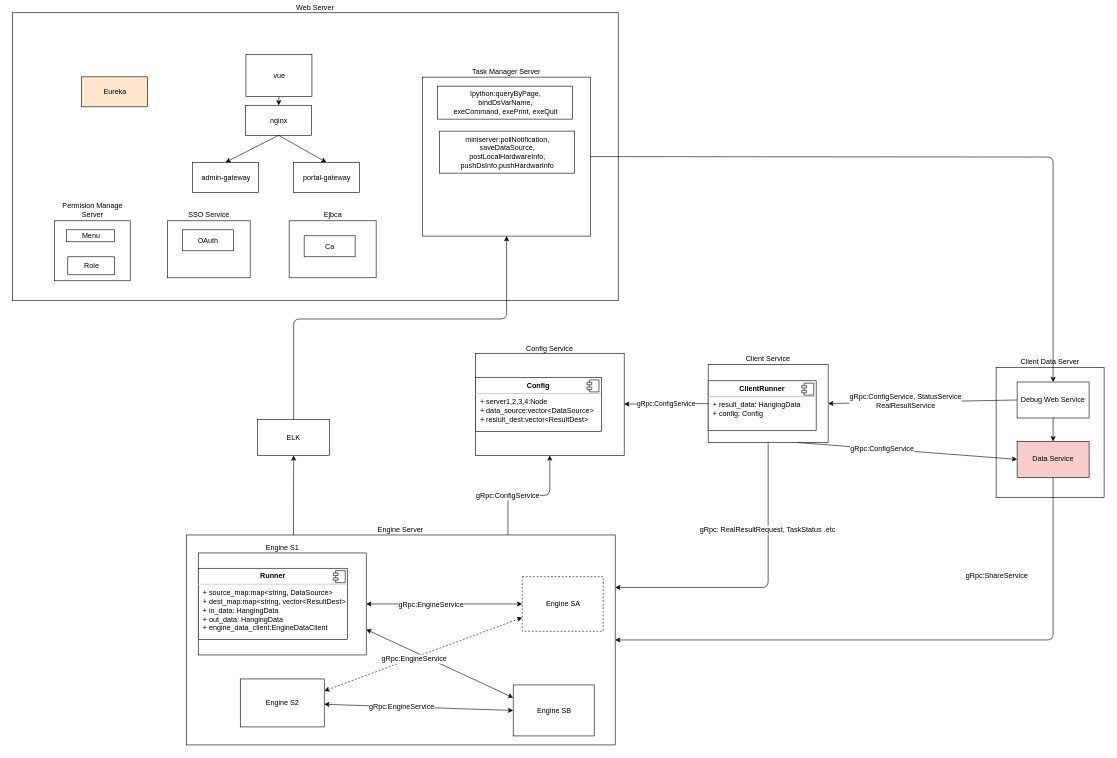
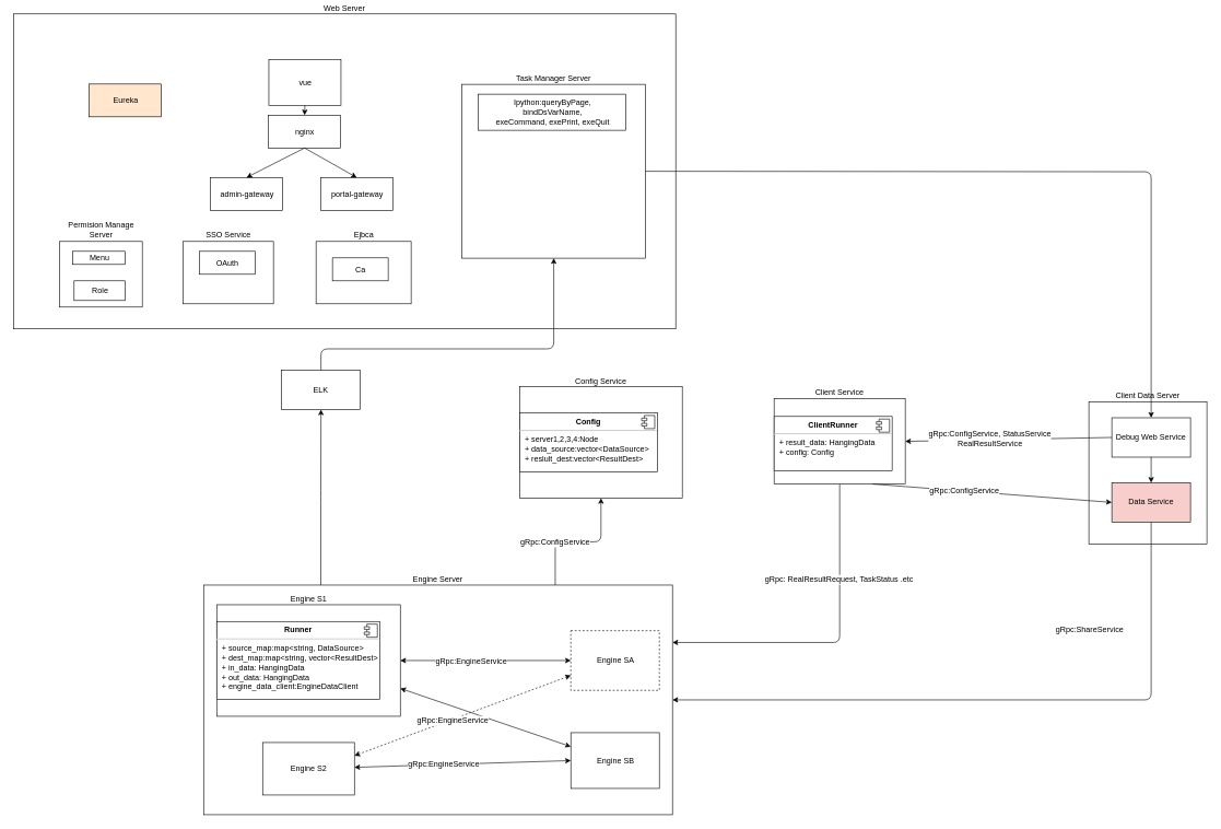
  <mxCell id="0" />
  <mxCell id="1" parent="0" />
  <mxCell id="2" value="Web Server" style="whiteSpace=wrap;html=1;align=center;treeFolding=1;container=1;recursiveResize=0;labelPosition=center;verticalLabelPosition=top;verticalAlign=bottom;" parent="1" vertex="1"><mxGeometry x="20" y="20.5" width="1010" height="480" as="geometry" /></mxCell>
  <mxCell id="3" value="Task Manager Server" style="whiteSpace=wrap;html=1;align=center;treeFolding=1;container=1;recursiveResize=0;labelPosition=center;verticalLabelPosition=top;verticalAlign=bottom;" parent="2" vertex="1"><mxGeometry x="684" y="107.286" width="280" height="265" as="geometry" /></mxCell>
  <mxCell id="4" value="Ipython:queryByPage, &lt;br&gt;bindDsVarName,&lt;br&gt;exeCommand, exePrint, exeQuit&lt;br&gt;" style="html=1;" parent="3" vertex="1"><mxGeometry x="25" y="15" width="225" height="55" as="geometry" /></mxCell>
- <mxCell id="5" value="miniserver:pollNotification,&lt;br&gt;saveDataSource, &lt;br&gt;postLocalHardwareInfo, &lt;br&gt;pushDsInfo,pushHardwarInfo&lt;br&gt;" style="html=1;" parent="3" vertex="1"><mxGeometry x="28" y="90" width="225" height="70" as="geometry" /></mxCell>
  <mxCell id="6" value="Permision Manage Server" style="whiteSpace=wrap;html=1;align=center;treeFolding=1;container=1;recursiveResize=0;labelPosition=center;verticalLabelPosition=top;verticalAlign=bottom;" parent="2" vertex="1"><mxGeometry x="70.5" y="346.786" width="126" height="100" as="geometry" /></mxCell>
  <mxCell id="7" value="Menu" style="html=1;" parent="6" vertex="1"><mxGeometry x="20" y="15" width="80" height="20" as="geometry" /></mxCell>
  <mxCell id="8" value="Role" style="html=1;" parent="6" vertex="1"><mxGeometry x="22" y="60" width="78" height="30" as="geometry" /></mxCell>
  <mxCell id="9" value="admin-gateway" style="html=1;" parent="2" vertex="1"><mxGeometry x="300.5" y="249.286" width="110" height="50" as="geometry" /></mxCell>
  <mxCell id="10" value="portal-gateway" style="html=1;" parent="2" vertex="1"><mxGeometry x="468.5" y="249.286" width="110" height="50" as="geometry" /></mxCell>
  <mxCell id="11" value="nginx&lt;br&gt;" style="html=1;" parent="2" vertex="1"><mxGeometry x="389" y="154.286" width="110" height="50" as="geometry" /></mxCell>
  <mxCell id="12" value="Eureka&lt;br&gt;" style="html=1;fillColor=#ffe6cc;" parent="2" vertex="1"><mxGeometry x="115.5" y="106.786" width="110" height="50" as="geometry" /></mxCell>
  <mxCell id="13" value="vue&lt;br&gt;" style="html=1;" parent="2" vertex="1"><mxGeometry x="389.5" y="69.286" width="110" height="70" as="geometry" /></mxCell>
  <mxCell id="14" value="" style="endArrow=classic;html=1;exitX=0.5;exitY=1;exitDx=0;exitDy=0;entryX=0.5;entryY=0;entryDx=0;entryDy=0;" parent="2" source="11" target="9" edge="1"><mxGeometry width="50" height="50" relative="1" as="geometry"><mxPoint x="440.5" y="336.786" as="sourcePoint" /><mxPoint x="490.5" y="286.786" as="targetPoint" /></mxGeometry></mxCell>
  <mxCell id="15" value="SSO Service" style="whiteSpace=wrap;html=1;align=center;treeFolding=1;container=1;recursiveResize=0;labelPosition=center;verticalLabelPosition=top;verticalAlign=bottom;" parent="2" vertex="1"><mxGeometry x="258.5" y="346.786" width="138" height="95" as="geometry" /></mxCell>
  <mxCell id="16" value="OAuth" style="html=1;" parent="15" vertex="1"><mxGeometry x="25" y="15" width="85" height="35" as="geometry" /></mxCell>
  <mxCell id="17" value="Ejbca" style="whiteSpace=wrap;html=1;align=center;treeFolding=1;container=1;recursiveResize=0;labelPosition=center;verticalLabelPosition=top;verticalAlign=bottom;" parent="2" vertex="1"><mxGeometry x="461.5" y="346.786" width="145" height="95" as="geometry" /></mxCell>
  <mxCell id="18" value="Ca" style="html=1;" parent="17" vertex="1"><mxGeometry x="25" y="25" width="85" height="35" as="geometry" /></mxCell>
  <mxCell id="19" value="" style="endArrow=classic;html=1;exitX=0.5;exitY=1;exitDx=0;exitDy=0;entryX=0.5;entryY=0;entryDx=0;entryDy=0;" parent="2" source="13" target="11" edge="1"><mxGeometry width="50" height="50" relative="1" as="geometry"><mxPoint x="256.5" y="136.786" as="sourcePoint" /><mxPoint x="306.5" y="86.786" as="targetPoint" /></mxGeometry></mxCell>
  <mxCell id="20" value="" style="endArrow=classic;html=1;exitX=0.5;exitY=1;exitDx=0;exitDy=0;entryX=0.5;entryY=0;entryDx=0;entryDy=0;" parent="2" source="11" target="10" edge="1"><mxGeometry width="50" height="50" relative="1" as="geometry"><mxPoint x="586.5" y="186.786" as="sourcePoint" /><mxPoint x="636.5" y="136.786" as="targetPoint" /></mxGeometry></mxCell>
  <mxCell id="21" value="Engine Server" style="whiteSpace=wrap;html=1;align=center;treeFolding=1;container=1;recursiveResize=0;labelPosition=center;verticalLabelPosition=top;verticalAlign=bottom;" parent="1" vertex="1"><mxGeometry x="310" y="891" width="715" height="350" as="geometry" /></mxCell>
  <mxCell id="22" value="Engine S1&lt;br&gt;" style="html=1;labelPosition=center;verticalLabelPosition=top;align=center;verticalAlign=bottom;" parent="21" vertex="1"><mxGeometry x="20" y="30" width="280" height="170" as="geometry" /></mxCell>
  <mxCell id="23" value="Engine SA&lt;br&gt;" style="html=1;labelPosition=center;verticalLabelPosition=middle;align=center;verticalAlign=middle;dashed=1;" parent="21" vertex="1"><mxGeometry x="560" y="69.5" width="135" height="91" as="geometry" /></mxCell>
  <mxCell id="24" value="" style="endArrow=classic;startArrow=classic;html=1;entryX=0;entryY=0.5;entryDx=0;entryDy=0;" parent="21" source="22" target="23" edge="1"><mxGeometry width="50" height="50" relative="1" as="geometry"><mxPoint x="280" y="140" as="sourcePoint" /><mxPoint x="330" y="90" as="targetPoint" /></mxGeometry></mxCell>
  <mxCell id="25" value="gRpc:EngineService" style="text;html=1;resizable=0;points=[];align=center;verticalAlign=middle;labelBackgroundColor=#ffffff;" parent="24" vertex="1" connectable="0"><mxGeometry x="-0.179" y="-1" relative="1" as="geometry"><mxPoint as="offset" /></mxGeometry></mxCell>
  <mxCell id="26" value="&lt;p style=&quot;margin: 0px ; margin-top: 6px ; text-align: center&quot;&gt;&lt;b&gt;Runner&lt;/b&gt;&lt;/p&gt;&lt;hr&gt;&lt;p style=&quot;margin: 0px ; margin-left: 8px&quot;&gt;+ source_map:map&amp;lt;string, DataSource&amp;gt;&lt;/p&gt;&lt;p style=&quot;margin: 0px ; margin-left: 8px&quot;&gt;+ dest_map:map&amp;lt;string, vector&amp;lt;ResultDest&amp;gt;&lt;/p&gt;&lt;p style=&quot;margin: 0px ; margin-left: 8px&quot;&gt;+ in_data: HangingData&lt;br&gt;+ out_data: HangingData&lt;/p&gt;&lt;p style=&quot;margin: 0px ; margin-left: 8px&quot;&gt;+ engine_data_client:&lt;span&gt;EngineDataClient&lt;/span&gt;&lt;/p&gt;" style="align=left;overflow=fill;html=1;" parent="21" vertex="1"><mxGeometry x="20" y="55.5" width="249" height="119" as="geometry" /></mxCell>
  <mxCell id="27" value="" style="shape=component;jettyWidth=8;jettyHeight=4;" parent="26" vertex="1"><mxGeometry x="1" width="20" height="20" relative="1" as="geometry"><mxPoint x="-24" y="4" as="offset" /></mxGeometry></mxCell>
- <mxCell id="28" value="Engine SB&lt;br&gt;" style="html=1;labelPosition=center;verticalLabelPosition=middle;align=center;verticalAlign=middle;" parent="21" vertex="1"><mxGeometry x="545" y="250" width="135" height="85" as="geometry" /></mxCell>
+ <mxCell id="28" value="Engine SB&lt;br&gt;" style="html=1;labelPosition=center;verticalLabelPosition=middle;align=center;verticalAlign=middle;" parent="21" vertex="1"><mxGeometry x="560" y="225" width="135" height="85" as="geometry" /></mxCell>
  <mxCell id="29" value="" style="endArrow=classic;startArrow=classic;html=1;entryX=1;entryY=0.75;entryDx=0;entryDy=0;exitX=0;exitY=0.25;exitDx=0;exitDy=0;" parent="21" source="28" target="22" edge="1"><mxGeometry width="50" height="50" relative="1" as="geometry"><mxPoint x="315" y="270" as="sourcePoint" /><mxPoint x="365" y="220" as="targetPoint" /></mxGeometry></mxCell>
  <mxCell id="30" value="Engine S2&lt;br&gt;" style="html=1;labelPosition=center;verticalLabelPosition=middle;align=center;verticalAlign=middle;" parent="21" vertex="1"><mxGeometry x="90" y="240" width="140" height="80" as="geometry" /></mxCell>
  <mxCell id="31" value="" style="endArrow=classic;startArrow=classic;html=1;entryX=1;entryY=0.25;entryDx=0;entryDy=0;exitX=0;exitY=0.75;exitDx=0;exitDy=0;dashed=1;" parent="21" source="23" target="30" edge="1"><mxGeometry width="50" height="50" relative="1" as="geometry"><mxPoint x="365" y="273" as="sourcePoint" /><mxPoint x="175" y="177" as="targetPoint" /></mxGeometry></mxCell>
  <mxCell id="32" value="gRpc:EngineService" style="text;html=1;resizable=0;points=[];align=center;verticalAlign=middle;labelBackgroundColor=#ffffff;" parent="31" vertex="1" connectable="0"><mxGeometry x="0.223" relative="1" as="geometry"><mxPoint x="21" y="-5.5" as="offset" /></mxGeometry></mxCell>
  <mxCell id="33" value="" style="endArrow=classic;startArrow=classic;html=1;entryX=0;entryY=0.5;entryDx=0;entryDy=0;" parent="21" source="30" target="28" edge="1"><mxGeometry width="50" height="50" relative="1" as="geometry"><mxPoint x="235" y="340" as="sourcePoint" /><mxPoint x="285" y="290" as="targetPoint" /></mxGeometry></mxCell>
  <mxCell id="34" value="gRpc:EngineService" style="text;html=1;resizable=0;points=[];align=center;verticalAlign=middle;labelBackgroundColor=#ffffff;" parent="33" vertex="1" connectable="0"><mxGeometry x="-0.179" relative="1" as="geometry"><mxPoint as="offset" /></mxGeometry></mxCell>
  <mxCell id="35" value="Config Service" style="whiteSpace=wrap;html=1;align=center;treeFolding=1;container=1;recursiveResize=0;labelPosition=center;verticalLabelPosition=top;verticalAlign=bottom;" parent="1" vertex="1"><mxGeometry x="792" y="588.5" width="248" height="170" as="geometry" /></mxCell>
  <mxCell id="36" value="&lt;p style=&quot;margin: 0px ; margin-top: 6px ; text-align: center&quot;&gt;&lt;b&gt;Config&lt;/b&gt;&lt;/p&gt;&lt;hr&gt;&lt;p style=&quot;margin: 0px ; margin-left: 8px&quot;&gt;+ server1,2,3,4:Node&lt;br&gt;+ data_source:vector&amp;lt;DataSource&amp;gt;&lt;/p&gt;&lt;p style=&quot;margin: 0px ; margin-left: 8px&quot;&gt;+ reslult_dest:vector&amp;lt;ResultDest&amp;gt;&lt;/p&gt;" style="align=left;overflow=fill;html=1;" parent="35" vertex="1"><mxGeometry y="40" width="210" height="90" as="geometry" /></mxCell>
  <mxCell id="37" value="" style="shape=component;jettyWidth=8;jettyHeight=4;" parent="36" vertex="1"><mxGeometry x="1" width="20" height="20" relative="1" as="geometry"><mxPoint x="-24" y="4" as="offset" /></mxGeometry></mxCell>
  <mxCell id="38" value="Client Data Server" style="whiteSpace=wrap;html=1;align=center;treeFolding=1;container=1;recursiveResize=0;labelPosition=center;verticalLabelPosition=top;verticalAlign=bottom;" parent="1" vertex="1"><mxGeometry x="1660" y="611.5" width="180" height="217" as="geometry" /></mxCell>
  <mxCell id="39" value="Debug Web Service" style="whiteSpace=wrap;html=1;align=center;treeFolding=1;container=1;recursiveResize=0;" parent="38" vertex="1"><mxGeometry x="35" y="24.5" width="120" height="60" as="geometry" /></mxCell>
  <mxCell id="40" value="Data Service" style="whiteSpace=wrap;html=1;align=center;treeFolding=1;container=1;recursiveResize=0;labelPosition=center;verticalLabelPosition=middle;verticalAlign=middle;fillColor=#f8cecc;" parent="38" vertex="1"><mxGeometry x="35" y="123.5" width="120" height="60" as="geometry" /></mxCell>
  <mxCell id="41" value="" style="endArrow=classic;html=1;entryX=0.5;entryY=0;entryDx=0;entryDy=0;exitX=0.5;exitY=1;exitDx=0;exitDy=0;" parent="38" source="39" target="40" edge="1"><mxGeometry width="50" height="50" relative="1" as="geometry"><mxPoint x="117.5" y="80" as="sourcePoint" /><mxPoint x="97.5" y="45" as="targetPoint" /></mxGeometry></mxCell>
- <mxCell id="42" value="ELK" style="whiteSpace=wrap;html=1;align=center;treeFolding=1;container=1;recursiveResize=0;" parent="1" vertex="1"><mxGeometry x="429" y="698.5" width="120" height="60" as="geometry" /></mxCell>
+ <mxCell id="42" value="ELK" style="whiteSpace=wrap;html=1;align=center;treeFolding=1;container=1;recursiveResize=0;" parent="1" vertex="1"><mxGeometry x="429" y="563.5" width="120" height="60" as="geometry" /></mxCell>
  <mxCell id="43" value="" style="edgeStyle=elbowEdgeStyle;elbow=horizontal;endArrow=classic;html=1;exitX=0.5;exitY=1;exitDx=0;exitDy=0;entryX=1;entryY=0.5;entryDx=0;entryDy=0;" parent="1" source="40" target="21" edge="1"><mxGeometry width="50" height="50" relative="1" as="geometry"><mxPoint x="1190" y="961" as="sourcePoint" /><mxPoint x="1240" y="911" as="targetPoint" /><Array as="points"><mxPoint x="1755" y="911" /></Array></mxGeometry></mxCell>
  <mxCell id="44" value="gRpc:ShareService" style="text;html=1;resizable=0;points=[];align=center;verticalAlign=middle;labelBackgroundColor=#ffffff;" parent="43" vertex="1" connectable="0"><mxGeometry x="-0.24" y="-1" relative="1" as="geometry"><mxPoint x="14" y="-106" as="offset" /></mxGeometry></mxCell>
  <mxCell id="45" value="" style="edgeStyle=elbowEdgeStyle;elbow=vertical;endArrow=classic;html=1;exitX=1;exitY=0.5;exitDx=0;exitDy=0;entryX=0.5;entryY=0;entryDx=0;entryDy=0;" parent="1" source="3" target="39" edge="1"><mxGeometry width="50" height="50" relative="1" as="geometry"><mxPoint x="1210" y="421" as="sourcePoint" /><mxPoint x="1260" y="371" as="targetPoint" /><Array as="points"><mxPoint x="1160" y="261" /></Array></mxGeometry></mxCell>
  <mxCell id="46" value="" style="edgeStyle=elbowEdgeStyle;elbow=vertical;endArrow=classic;html=1;entryX=0.5;entryY=1;entryDx=0;entryDy=0;exitX=0.75;exitY=0;exitDx=0;exitDy=0;" parent="1" source="21" target="35" edge="1"><mxGeometry width="50" height="50" relative="1" as="geometry"><mxPoint x="160" y="941" as="sourcePoint" /><mxPoint x="210" y="891" as="targetPoint" /></mxGeometry></mxCell>
  <mxCell id="47" value="&lt;span&gt;gRpc:ConfigService&lt;/span&gt;" style="text;html=1;resizable=0;points=[];align=center;verticalAlign=middle;labelBackgroundColor=#ffffff;" parent="46" vertex="1" connectable="0"><mxGeometry x="-0.282" y="13" relative="1" as="geometry"><mxPoint x="-7.5" y="13.5" as="offset" /></mxGeometry></mxCell>
- <mxCell id="48" value="gRpc:ConfigService" style="endArrow=classic;html=1;exitX=0;exitY=0.5;exitDx=0;exitDy=0;" parent="1" source="53" target="35" edge="1"><mxGeometry width="50" height="50" relative="1" as="geometry"><mxPoint x="1180" y="881" as="sourcePoint" /><mxPoint x="1230" y="831" as="targetPoint" /></mxGeometry></mxCell>
  <mxCell id="49" value="" style="edgeStyle=elbowEdgeStyle;elbow=horizontal;endArrow=classic;html=1;entryX=1;entryY=0.25;entryDx=0;entryDy=0;exitX=0.5;exitY=1;exitDx=0;exitDy=0;" parent="1" source="53" target="21" edge="1"><mxGeometry width="50" height="50" relative="1" as="geometry"><mxPoint x="1310" y="861" as="sourcePoint" /><mxPoint x="1360" y="811" as="targetPoint" /><Array as="points"><mxPoint x="1280" y="851" /></Array></mxGeometry></mxCell>
  <mxCell id="50" value="gRpc: RealResultRequest, TaskStatus .etc" style="text;html=1;resizable=0;points=[];align=center;verticalAlign=middle;labelBackgroundColor=#ffffff;" parent="49" vertex="1" connectable="0"><mxGeometry x="-0.416" y="-2" relative="1" as="geometry"><mxPoint as="offset" /></mxGeometry></mxCell>
  <mxCell id="51" value="" style="edgeStyle=elbowEdgeStyle;elbow=vertical;endArrow=classic;html=1;exitX=0.5;exitY=0;exitDx=0;exitDy=0;" parent="1" source="42" target="3" edge="1"><mxGeometry width="50" height="50" relative="1" as="geometry"><mxPoint x="620" y="601" as="sourcePoint" /><mxPoint x="670" y="551" as="targetPoint" /><Array as="points"><mxPoint x="640" y="531" /><mxPoint x="670" y="531" /></Array></mxGeometry></mxCell>
  <mxCell id="52" value="" style="edgeStyle=elbowEdgeStyle;elbow=vertical;endArrow=classic;html=1;entryX=0.5;entryY=1;entryDx=0;entryDy=0;exitX=0.25;exitY=0;exitDx=0;exitDy=0;" parent="1" source="21" target="42" edge="1"><mxGeometry width="50" height="50" relative="1" as="geometry"><mxPoint x="480" y="871" as="sourcePoint" /><mxPoint x="530" y="821" as="targetPoint" /></mxGeometry></mxCell>
  <mxCell id="53" value="Client Service" style="whiteSpace=wrap;html=1;align=center;treeFolding=1;container=1;recursiveResize=0;labelPosition=center;verticalLabelPosition=top;verticalAlign=bottom;" parent="1" vertex="1"><mxGeometry x="1180" y="607" width="200" height="130" as="geometry" /></mxCell>
  <mxCell id="54" value="&lt;p style=&quot;margin: 0px ; margin-top: 6px ; text-align: center&quot;&gt;&lt;b&gt;ClientRunner&lt;/b&gt;&lt;/p&gt;&lt;hr&gt;&lt;p style=&quot;margin: 0px ; margin-left: 8px&quot;&gt;+ result_data: HangingData&amp;nbsp;&lt;br&gt;+ config: Config&lt;br&gt;&lt;/p&gt;" style="align=left;overflow=fill;html=1;" vertex="1" parent="53"><mxGeometry y="27" width="180" height="83" as="geometry" /></mxCell>
  <mxCell id="55" value="" style="shape=component;jettyWidth=8;jettyHeight=4;" vertex="1" parent="54"><mxGeometry x="1" width="20" height="20" relative="1" as="geometry"><mxPoint x="-24" y="4" as="offset" /></mxGeometry></mxCell>
  <mxCell id="56" value="" style="endArrow=classic;html=1;exitX=0;exitY=0.5;exitDx=0;exitDy=0;entryX=1;entryY=0.5;entryDx=0;entryDy=0;" parent="1" source="39" target="53" edge="1"><mxGeometry width="50" height="50" relative="1" as="geometry"><mxPoint x="1765" y="715" as="sourcePoint" /><mxPoint x="1815" y="665" as="targetPoint" /></mxGeometry></mxCell>
  <mxCell id="57" value="gRpc:ConfigService, StatusService&lt;br&gt;RealResultService&lt;br&gt;" style="text;html=1;resizable=0;points=[];align=center;verticalAlign=middle;labelBackgroundColor=#ffffff;" vertex="1" connectable="0" parent="56"><mxGeometry x="0.18" y="-2" relative="1" as="geometry"><mxPoint as="offset" /></mxGeometry></mxCell>
  <mxCell id="58" value="" style="endArrow=classic;html=1;exitX=0.75;exitY=1;exitDx=0;exitDy=0;entryX=0;entryY=0.5;entryDx=0;entryDy=0;" parent="1" source="53" target="40" edge="1"><mxGeometry width="50" height="50" relative="1" as="geometry"><mxPoint x="1390" y="921" as="sourcePoint" /><mxPoint x="1440" y="871" as="targetPoint" /></mxGeometry></mxCell>
  <mxCell id="59" value="gRpc:ConfigService" style="text;html=1;resizable=0;points=[];align=center;verticalAlign=middle;labelBackgroundColor=#ffffff;" parent="58" vertex="1" connectable="0"><mxGeometry x="-0.24" relative="1" as="geometry"><mxPoint x="1" as="offset" /></mxGeometry></mxCell>
